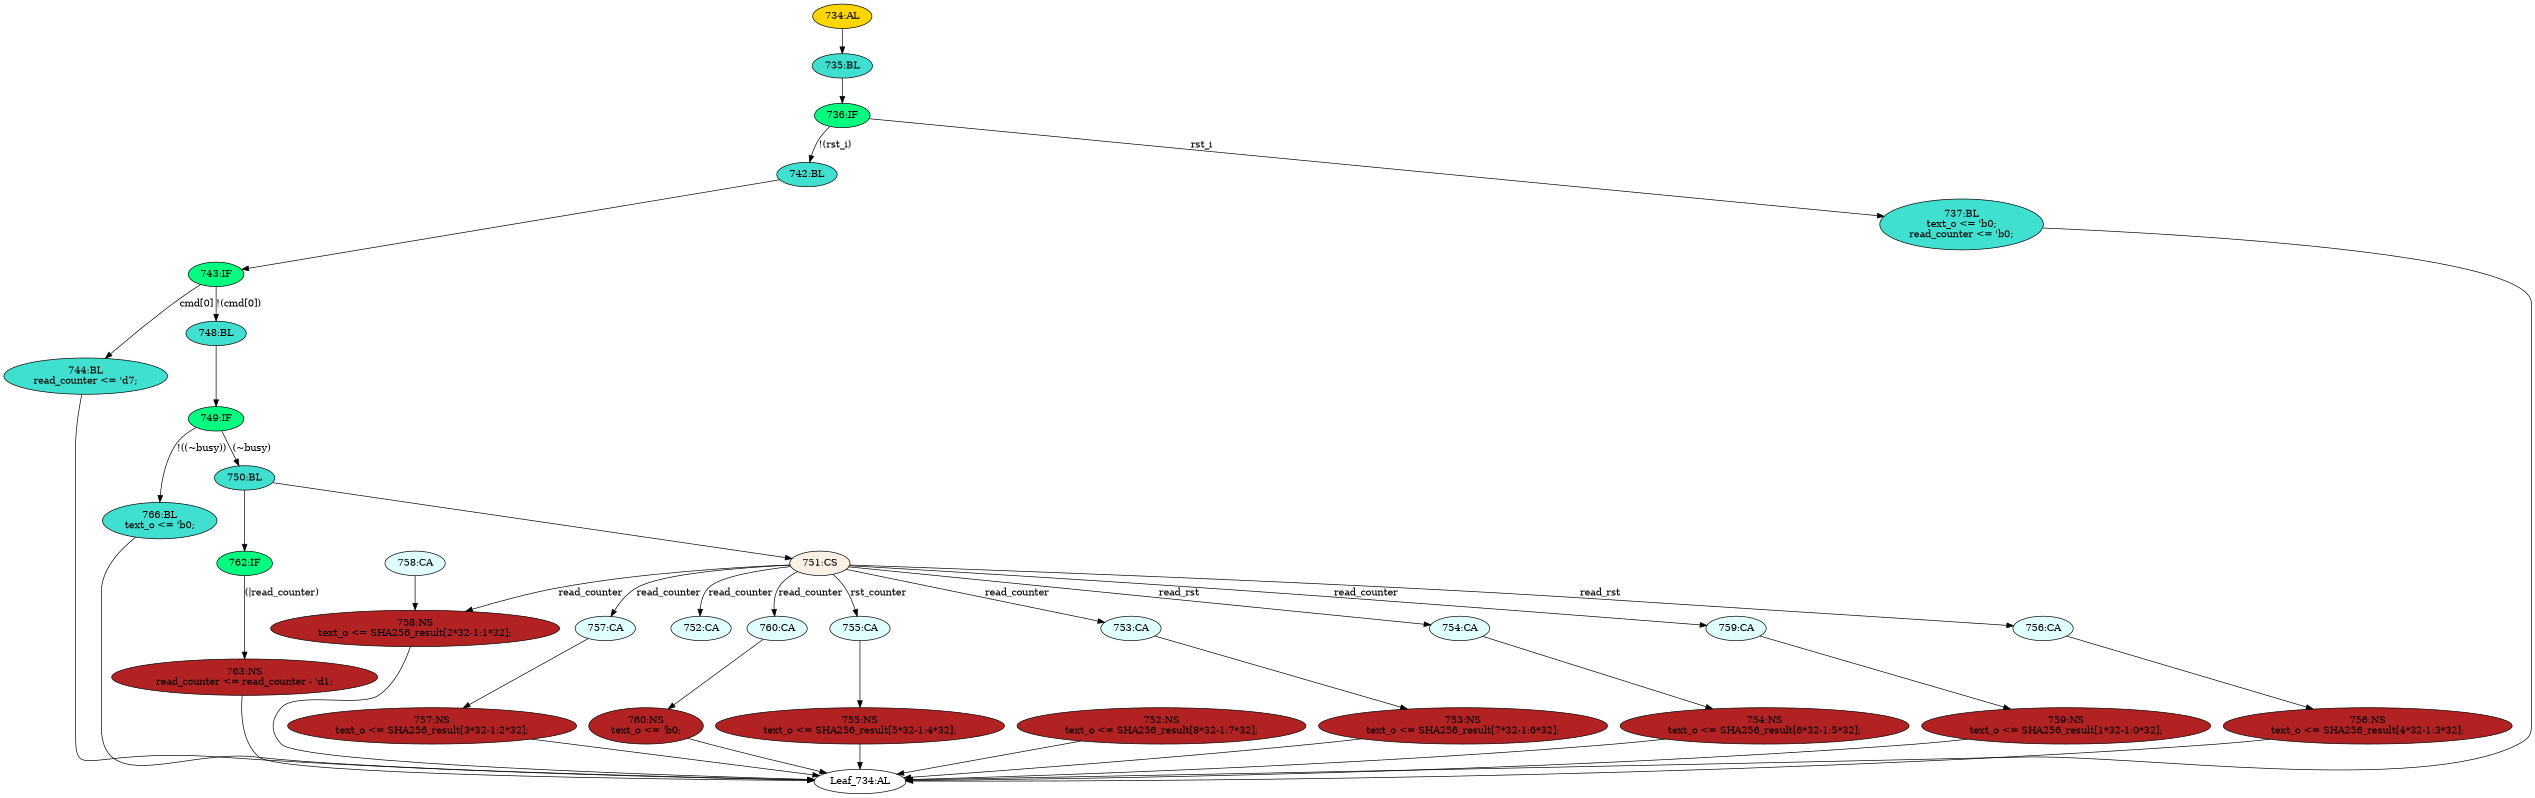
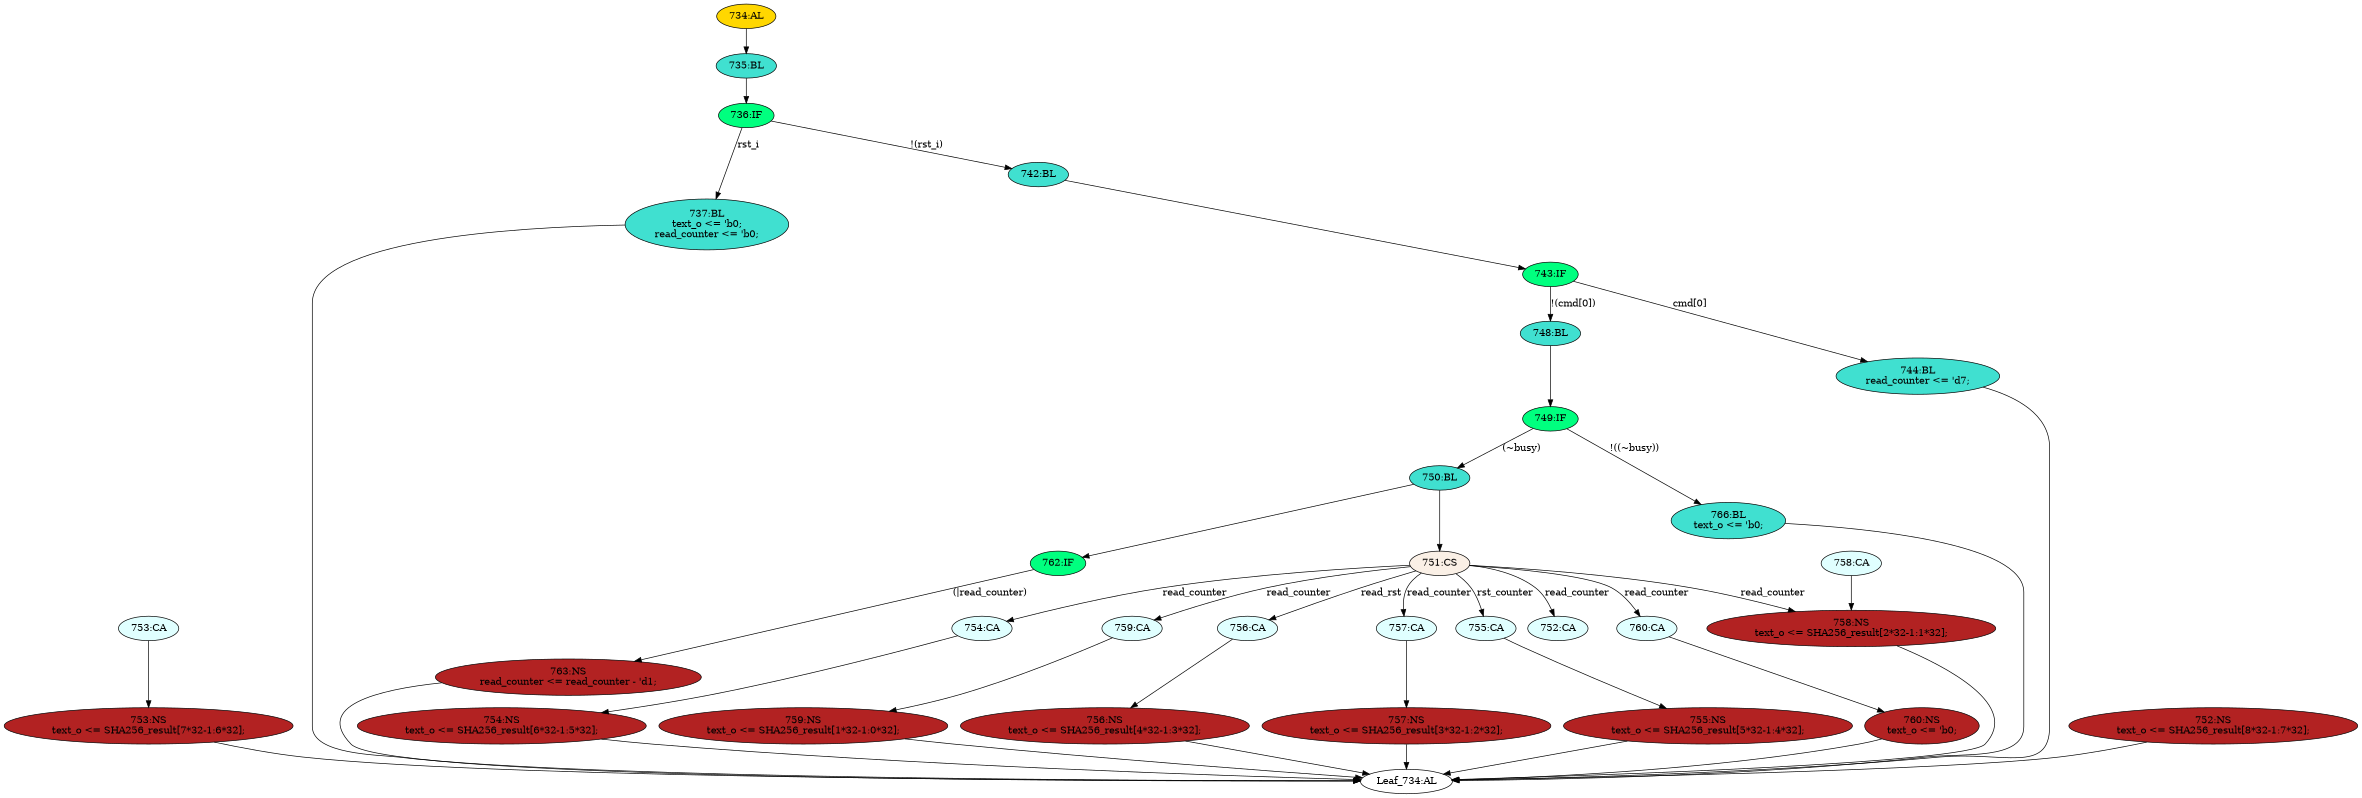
  strict digraph {
    node [fillcolor=firebrick statements="[]" style=filled typ=NonblockingSubstitution]
    edge [cond="[]" lineno=None]
    n1 [ast="<pyverilog.vparser.ast.IfStatement object at 0x7f28be0e1350>" fillcolor=springgreen label="762:IF" typ=IfStatement]
    n2 [ast="<pyverilog.vparser.ast.NonblockingSubstitution object at 0x7f28be0e1390>" label="763:NS\nread_counter <= read_counter - 'd1;" statements="[<pyverilog.vparser.ast.NonblockingSubstitution object at 0x7f28be0e1390>]"]
    n3 [def_var="['text_o', 'read_counter']" label="Leaf_734:AL" fillcolor="" statements="" style="" typ=""]
    n4 [ast="<pyverilog.vparser.ast.Case object at 0x7f28be0e1690>" fillcolor=lightcyan label="753:CA" typ=Case]
    n5 [ast="<pyverilog.vparser.ast.NonblockingSubstitution object at 0x7f28be0e1710>" label="753:NS\ntext_o <= SHA256_result[7*32-1:6*32];" statements="[<pyverilog.vparser.ast.NonblockingSubstitution object at 0x7f28be0e1710>]"]
    n6 [ast="<pyverilog.vparser.ast.Block object at 0x7f28be0e1d90>" fillcolor=turquoise label="737:BL\ntext_o <= 'b0;\nread_counter <= 'b0;" statements="[<pyverilog.vparser.ast.NonblockingSubstitution object at 0x7f28be0e1ad0>, <pyverilog.vparser.ast.NonblockingSubstitution object at 0x7f28be0e1c10>]" typ=Block]
    n7 [ast="<pyverilog.vparser.ast.Case object at 0x7f28be0e6850>" fillcolor=lightcyan label="757:CA" typ=Case]
    n8 [ast="<pyverilog.vparser.ast.NonblockingSubstitution object at 0x7f28be0e68d0>" label="757:NS\ntext_o <= SHA256_result[3*32-1:2*32];" statements="[<pyverilog.vparser.ast.NonblockingSubstitution object at 0x7f28be0e68d0>]"]
    n9 [ast="<pyverilog.vparser.ast.Always object at 0x7f28be0e5250>" clk_sens=True fillcolor=gold label="734:AL" sens="['clk_i']" typ=Always use_var="['read_counter', 'cmd', 'SHA256_result', 'rst_i', 'busy']"]
    n10 [ast="<pyverilog.vparser.ast.Block object at 0x7f28be0e5350>" fillcolor=turquoise label="735:BL" typ=Block]
    n11 [ast="<pyverilog.vparser.ast.IfStatement object at 0x7f28be0e5390>" fillcolor=springgreen label="736:IF" typ=IfStatement]
    n12 [ast="<pyverilog.vparser.ast.Block object at 0x7f28be0e53d0>" fillcolor=turquoise label="742:BL" typ=Block]
    n13 [ast="<pyverilog.vparser.ast.NonblockingSubstitution object at 0x7f28be0eb1d0>" label="760:NS\ntext_o <= 'b0;" statements="[<pyverilog.vparser.ast.NonblockingSubstitution object at 0x7f28be0eb1d0>]"]
    n14 [ast="<pyverilog.vparser.ast.Case object at 0x7f28be0e5fd0>" fillcolor=lightcyan label="755:CA" typ=Case]
    n15 [ast="<pyverilog.vparser.ast.NonblockingSubstitution object at 0x7f28be0e6090>" label="755:NS\ntext_o <= SHA256_result[5*32-1:4*32];" statements="[<pyverilog.vparser.ast.NonblockingSubstitution object at 0x7f28be0e6090>]"]
    n16 [ast="<pyverilog.vparser.ast.Block object at 0x7f28be0e54d0>" fillcolor=turquoise label="766:BL\ntext_o <= 'b0;" statements="[<pyverilog.vparser.ast.NonblockingSubstitution object at 0x7f28be0e5510>]" typ=Block]
    n17 [ast="<pyverilog.vparser.ast.Case object at 0x7f28be0e5750>" fillcolor=lightcyan label="752:CA" typ=Case]
    n18 [ast="<pyverilog.vparser.ast.NonblockingSubstitution object at 0x7f28be0e57d0>" label="752:NS\ntext_o <= SHA256_result[8*32-1:7*32];" statements="[<pyverilog.vparser.ast.NonblockingSubstitution object at 0x7f28be0e57d0>]"]
    n19 [ast="<pyverilog.vparser.ast.Case object at 0x7f28be0eb190>" fillcolor=lightcyan label="760:CA" typ=Case]
    n20 [ast="<pyverilog.vparser.ast.Case object at 0x7f28be0e6c90>" fillcolor=lightcyan label="758:CA" typ=Case]
    n21 [ast="<pyverilog.vparser.ast.NonblockingSubstitution object at 0x7f28be0e1dd0>" label="758:NS\ntext_o <= SHA256_result[2*32-1:1*32];" statements="[<pyverilog.vparser.ast.NonblockingSubstitution object at 0x7f28be0e1dd0>]"]
    n22 [ast="<pyverilog.vparser.ast.CaseStatement object at 0x7f28be0e5690>" fillcolor=linen label="751:CS" typ=CaseStatement]
    n23 [ast="<pyverilog.vparser.ast.Case object at 0x7f28be0e5b90>" fillcolor=lightcyan label="754:CA" typ=Case]
    n24 [ast="<pyverilog.vparser.ast.Case object at 0x7f28be0e6d10>" fillcolor=lightcyan label="759:CA" typ=Case]
    n25 [ast="<pyverilog.vparser.ast.Case object at 0x7f28be0e6450>" fillcolor=lightcyan label="756:CA" typ=Case]
    n26 [ast="<pyverilog.vparser.ast.NonblockingSubstitution object at 0x7f28be0e5c10>" label="754:NS\ntext_o <= SHA256_result[6*32-1:5*32];" statements="[<pyverilog.vparser.ast.NonblockingSubstitution object at 0x7f28be0e5c10>]"]
    n27 [ast="<pyverilog.vparser.ast.NonblockingSubstitution object at 0x7f28be0e6d90>" label="759:NS\ntext_o <= SHA256_result[1*32-1:0*32];" statements="[<pyverilog.vparser.ast.NonblockingSubstitution object at 0x7f28be0e6d90>]"]
    n28 [ast="<pyverilog.vparser.ast.NonblockingSubstitution object at 0x7f28be0e64d0>" label="756:NS\ntext_o <= SHA256_result[4*32-1:3*32];" statements="[<pyverilog.vparser.ast.NonblockingSubstitution object at 0x7f28be0e64d0>]"]
    n29 [ast="<pyverilog.vparser.ast.IfStatement object at 0x7f28be0e5410>" fillcolor=springgreen label="743:IF" typ=IfStatement]
    n30 [ast="<pyverilog.vparser.ast.Block object at 0x7f28be0e5450>" fillcolor=turquoise label="748:BL" typ=Block]
    n31 [ast="<pyverilog.vparser.ast.Block object at 0x7f28be0eb390>" fillcolor=turquoise label="744:BL\nread_counter <= 'd7;" statements="[<pyverilog.vparser.ast.NonblockingSubstitution object at 0x7f28be0eb3d0>]" typ=Block]
    n32 [ast="<pyverilog.vparser.ast.IfStatement object at 0x7f28be0e5490>" fillcolor=springgreen label="749:IF" typ=IfStatement]
    n33 [ast="<pyverilog.vparser.ast.Block object at 0x7f28be0e5650>" fillcolor=turquoise label="750:BL" typ=Block]
    n1 -> n2 [cond="['read_counter']" label="(|read_counter)" lineno=762]
    n2 -> n3
    n4 -> n5
    n5 -> n3
    n6 -> n3
    n7 -> n8
    n8 -> n3
    n9 -> n10
    n10 -> n11
    n11 -> n6 [cond="['rst_i']" label=rst_i lineno=736]
    n11 -> n12 [cond="['rst_i']" label="!(rst_i)" lineno=736]
    n12 -> n29
    n13 -> n3
    n14 -> n15
    n15 -> n3
    n16 -> n3
    n18 -> n3
    n19 -> n13
    n20 -> n21
    n21 -> n3
-   n22 -> n4 [cond="['read_counter']" label=read_counter lineno=751]
    n22 -> n7 [cond="['read_counter']" label=read_counter lineno=751]
    n22 -> n14 [cond="['read_counter']" label=rst_counter lineno=751]
    n22 -> n17 [cond="['read_counter']" label=read_counter lineno=751]
    n22 -> n19 [cond="['read_counter']" label=read_counter lineno=751]
    n22 -> n21 [cond="['read_counter']" label=read_counter lineno=751]
-   n22 -> n23 [cond="['read_counter']" label=read_rst lineno=751]
+   n22 -> n23 [cond="['read_counter']" label=read_counter lineno=751]
    n22 -> n24 [cond="['read_counter']" label=read_counter lineno=751]
    n22 -> n25 [cond="['read_counter']" label=read_rst lineno=751]
    n23 -> n26
    n24 -> n27
    n25 -> n28
    n26 -> n3
    n27 -> n3
    n28 -> n3
    n29 -> n30 [cond="['cmd']" label="!(cmd[0])" lineno=743]
    n29 -> n31 [cond="['cmd']" label="cmd[0]" lineno=743]
    n30 -> n32
    n31 -> n3
    n32 -> n16 [cond="['busy']" label="!((~busy))" lineno=749]
    n32 -> n33 [cond="['busy']" label="(~busy)" lineno=749]
    n33 -> n1
    n33 -> n22
  }
